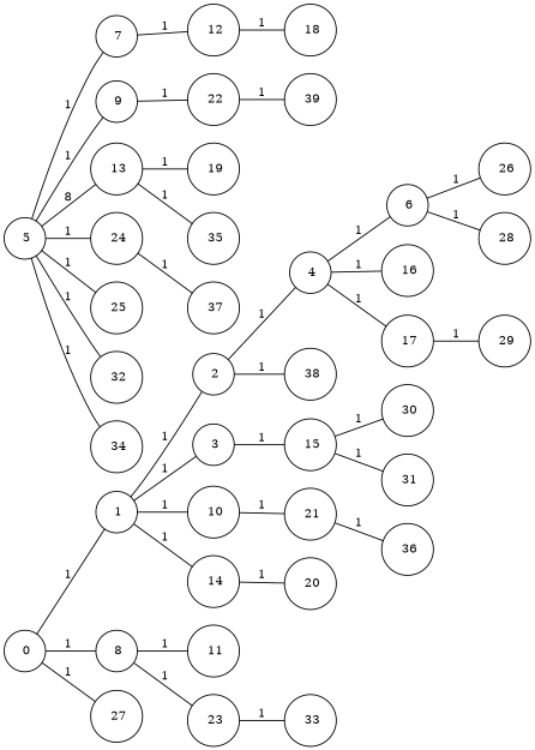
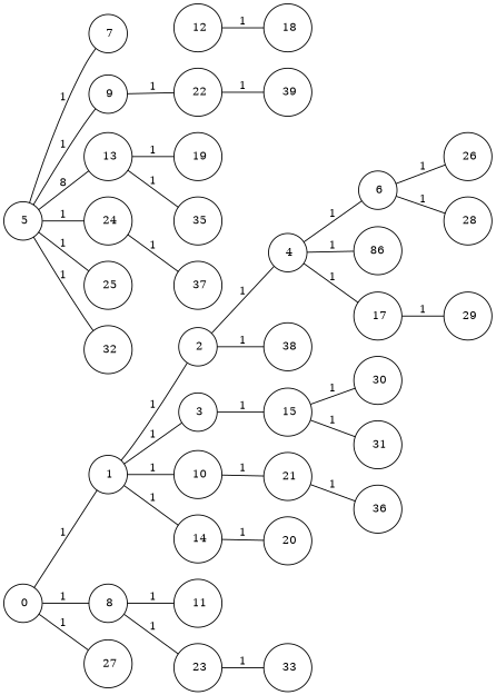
  graph {
    fixedsize="true;"
    fontname="DejaVu Serif"
    rankdir=LR
    node [color=black fontname="DejaVu Serif" fontsize=12 hight=.12 shape=circle]
    edge [fontname="DejaVu Serif" fontsize=12]
    n1 [label=" 0" width=.12]
    n2 [label=" 1" width=.12]
    n3 [label=" 8" width=.12]
    n4 [label=" 27" width=.12]
    n5 [label=" 2" width=.12]
    n6 [label=" 3" width=.12]
    n7 [label=" 10" width=.12]
    n8 [label=" 14" width=.12]
    n9 [label=" 11" width=.12]
    n10 [label=" 23" width=.12]
    n11 [label=" 4" width=.12]
    n12 [label=" 38" width=.12]
    n13 [label=" 15" width=.12]
    n14 [label=" 5" width=.12]
    n15 [label=" 7" width=.12]
    n16 [label=" 9" width=.12]
    n17 [label=" 13" width=.12]
    n18 [label=" 24" width=.12]
    n19 [label=" 25" width=.12]
    n20 [label=" 32" width=.12]
-   n21 [label=" 34" width=.12]
    n22 [label=" 21" width=.12]
    n23 [label=" 20" width=.12]
    n24 [label=" 6" width=.12]
-   n25 [label=" 16" width=.12]
+   n25 [label=86 width=.12]
    n26 [label=" 17" width=.12]
    n27 [label=" 30" width=.12]
    n28 [label=" 31" width=.12]
    n29 [label=" 26" width=.12]
    n30 [label=" 28" width=.12]
    n31 [label=" 29" width=.12]
    n32 [label=" 12" width=.12]
    n33 [label=" 22" width=.12]
    n34 [label=" 19" width=.12]
    n35 [label=" 35" width=.12]
    n36 [label=" 37" width=.12]
    n37 [label=" 18" width=.12]
    n38 [label=" 33" width=.12]
    n39 [label=" 39" width=.12]
    n40 [label=" 36" width=.12]
    n1 -- n2 [label=1]
    n1 -- n3 [label=1]
    n1 -- n4 [label=1]
    n2 -- n5 [label=1]
    n2 -- n6 [label=1]
    n2 -- n7 [label=1]
    n2 -- n8 [label=1]
    n3 -- n9 [label=1]
    n3 -- n10 [label=1]
    n5 -- n11 [label=1]
    n5 -- n12 [label=1]
    n6 -- n13 [label=1]
    n7 -- n22 [label=1]
    n8 -- n23 [label=1]
    n10 -- n38 [label=1]
    n11 -- n24 [label=1]
    n11 -- n25 [label=1]
    n11 -- n26 [label=1]
    n13 -- n27 [label=1]
    n13 -- n28 [label=1]
    n14 -- n15 [label=1]
    n14 -- n16 [label=1]
    n14 -- n17 [label=8]
    n14 -- n18 [label=1]
    n14 -- n19 [label=1]
    n14 -- n20 [label=1]
-   n14 -- n21 [label=1]
-   n15 -- n32 [label=1]
    n16 -- n33 [label=1]
    n17 -- n34 [label=1]
    n17 -- n35 [label=1]
    n18 -- n36 [label=1]
    n22 -- n40 [label=1]
    n24 -- n29 [label=1]
    n24 -- n30 [label=1]
    n26 -- n31 [label=1]
    n32 -- n37 [label=1]
    n33 -- n39 [label=1]
  }
